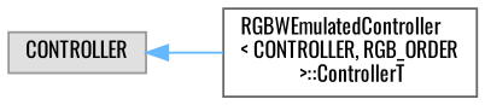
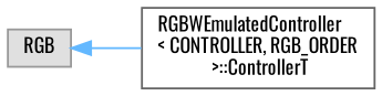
  digraph {
    rankdir=LR
    fontname=Oswald
    node [fontname=Oswald fontsize=10 shape=box style=filled]
-   n1 [color=grey60 fillcolor="#E0E0E0" height=0.2 label=CONTROLLER width=0.4]
+   n1 [color=grey60 fillcolor="#E0E0E0" height=0.2 label=RGB width=0.4]
    n2 [color=grey40 fillcolor=white height=0.2 label="RGBWEmulatedController\l\< CONTROLLER, RGB_ORDER\l \>::ControllerT" width=0.4]
    n1 -> n2 [color=steelblue1 dir=back fontname=Oswald fontsize=10 labelfontname=Helvetica labelfontsize=10 style=solid]
  }
